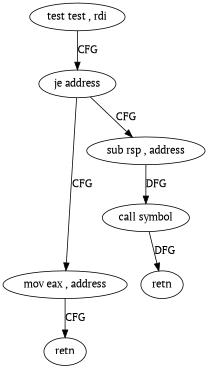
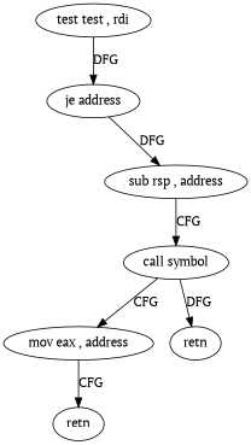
  digraph {
    fontname="PT Serif"
    node [fontname="PT Serif"]
    edge [fontname="PT Serif"]
    n1 [label="test test , rdi"]
    n2 [label="je address"]
    n3 [label="mov eax , address"]
    n4 [label="sub rsp , address"]
    n5 [label=retn]
    n6 [label="call symbol"]
    n7 [label=retn]
-   n1 -> n2 [label=CFG]
-   n2 -> n3 [label=CFG]
-   n2 -> n4 [label=CFG]
+   n1 -> n2 [label=DFG]
+   n6 -> n3 [label=CFG]
+   n2 -> n4 [label=DFG]
    n3 -> n5 [label=CFG]
-   n4 -> n6 [label=DFG]
+   n4 -> n6 [label=CFG]
    n6 -> n7 [label=DFG]
  }
